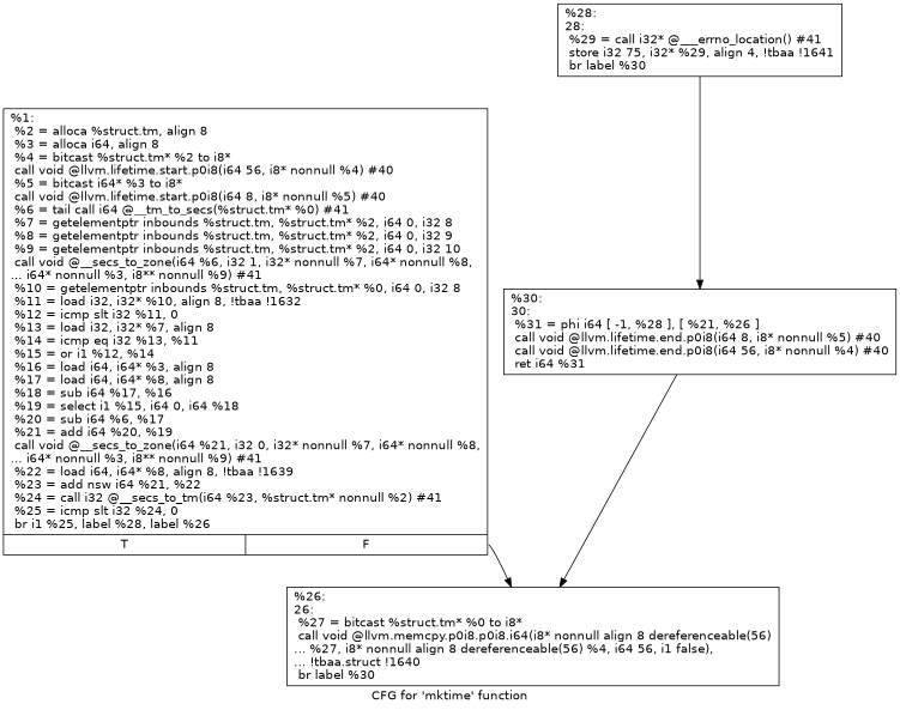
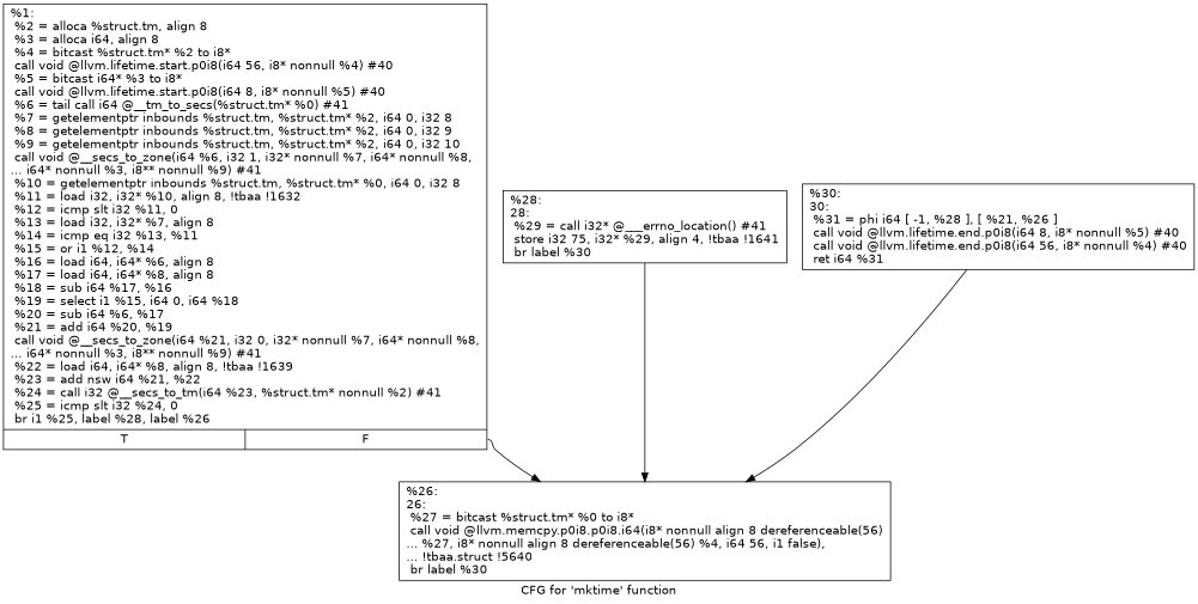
  digraph {
    fontname="DejaVu Sans"
    label="CFG for 'mktime' function"
    node [fontname="DejaVu Sans" shape=record]
    edge [fontname="DejaVu Sans"]
-   n1 [label="{%1:\l  %2 = alloca %struct.tm, align 8\l  %3 = alloca i64, align 8\l  %4 = bitcast %struct.tm* %2 to i8*\l  call void @llvm.lifetime.start.p0i8(i64 56, i8* nonnull %4) #40\l  %5 = bitcast i64* %3 to i8*\l  call void @llvm.lifetime.start.p0i8(i64 8, i8* nonnull %5) #40\l  %6 = tail call i64 @__tm_to_secs(%struct.tm* %0) #41\l  %7 = getelementptr inbounds %struct.tm, %struct.tm* %2, i64 0, i32 8\l  %8 = getelementptr inbounds %struct.tm, %struct.tm* %2, i64 0, i32 9\l  %9 = getelementptr inbounds %struct.tm, %struct.tm* %2, i64 0, i32 10\l  call void @__secs_to_zone(i64 %6, i32 1, i32* nonnull %7, i64* nonnull %8,\l... i64* nonnull %3, i8** nonnull %9) #41\l  %10 = getelementptr inbounds %struct.tm, %struct.tm* %0, i64 0, i32 8\l  %11 = load i32, i32* %10, align 8, !tbaa !1632\l  %12 = icmp slt i32 %11, 0\l  %13 = load i32, i32* %7, align 8\l  %14 = icmp eq i32 %13, %11\l  %15 = or i1 %12, %14\l  %16 = load i64, i64* %3, align 8\l  %17 = load i64, i64* %8, align 8\l  %18 = sub i64 %17, %16\l  %19 = select i1 %15, i64 0, i64 %18\l  %20 = sub i64 %6, %17\l  %21 = add i64 %20, %19\l  call void @__secs_to_zone(i64 %21, i32 0, i32* nonnull %7, i64* nonnull %8,\l... i64* nonnull %3, i8** nonnull %9) #41\l  %22 = load i64, i64* %8, align 8, !tbaa !1639\l  %23 = add nsw i64 %21, %22\l  %24 = call i32 @__secs_to_tm(i64 %23, %struct.tm* nonnull %2) #41\l  %25 = icmp slt i32 %24, 0\l  br i1 %25, label %28, label %26\l|{<s0>T|<s1>F}}"]
-   n2 [label="{%26:\l26:                                               \l  %27 = bitcast %struct.tm* %0 to i8*\l  call void @llvm.memcpy.p0i8.p0i8.i64(i8* nonnull align 8 dereferenceable(56)\l... %27, i8* nonnull align 8 dereferenceable(56) %4, i64 56, i1 false),\l... !tbaa.struct !1640\l  br label %30\l}"]
+   n1 [label="{%1:\l  %2 = alloca %struct.tm, align 8\l  %3 = alloca i64, align 8\l  %4 = bitcast %struct.tm* %2 to i8*\l  call void @llvm.lifetime.start.p0i8(i64 56, i8* nonnull %4) #40\l  %5 = bitcast i64* %3 to i8*\l  call void @llvm.lifetime.start.p0i8(i64 8, i8* nonnull %5) #40\l  %6 = tail call i64 @__tm_to_secs(%struct.tm* %0) #41\l  %7 = getelementptr inbounds %struct.tm, %struct.tm* %2, i64 0, i32 8\l  %8 = getelementptr inbounds %struct.tm, %struct.tm* %2, i64 0, i32 9\l  %9 = getelementptr inbounds %struct.tm, %struct.tm* %2, i64 0, i32 10\l  call void @__secs_to_zone(i64 %6, i32 1, i32* nonnull %7, i64* nonnull %8,\l... i64* nonnull %3, i8** nonnull %9) #41\l  %10 = getelementptr inbounds %struct.tm, %struct.tm* %0, i64 0, i32 8\l  %11 = load i32, i32* %10, align 8, !tbaa !1632\l  %12 = icmp slt i32 %11, 0\l  %13 = load i32, i32* %7, align 8\l  %14 = icmp eq i32 %13, %11\l  %15 = or i1 %12, %14\l  %16 = load i64, i64* %6, align 8\l  %17 = load i64, i64* %8, align 8\l  %18 = sub i64 %17, %16\l  %19 = select i1 %15, i64 0, i64 %18\l  %20 = sub i64 %6, %17\l  %21 = add i64 %20, %19\l  call void @__secs_to_zone(i64 %21, i32 0, i32* nonnull %7, i64* nonnull %8,\l... i64* nonnull %3, i8** nonnull %9) #41\l  %22 = load i64, i64* %8, align 8, !tbaa !1639\l  %23 = add nsw i64 %21, %22\l  %24 = call i32 @__secs_to_tm(i64 %23, %struct.tm* nonnull %2) #41\l  %25 = icmp slt i32 %24, 0\l  br i1 %25, label %28, label %26\l|{<s0>T|<s1>F}}"]
+   n2 [label="{%26:\l26:                                               \l  %27 = bitcast %struct.tm* %0 to i8*\l  call void @llvm.memcpy.p0i8.p0i8.i64(i8* nonnull align 8 dereferenceable(56)\l... %27, i8* nonnull align 8 dereferenceable(56) %4, i64 56, i1 false),\l... !tbaa.struct !5640\l  br label %30\l}"]
    n3 [label="{%28:\l28:                                               \l  %29 = call i32* @___errno_location() #41\l  store i32 75, i32* %29, align 4, !tbaa !1641\l  br label %30\l}"]
    n4 [label="{%30:\l30:                                               \l  %31 = phi i64 [ -1, %28 ], [ %21, %26 ]\l  call void @llvm.lifetime.end.p0i8(i64 8, i8* nonnull %5) #40\l  call void @llvm.lifetime.end.p0i8(i64 56, i8* nonnull %4) #40\l  ret i64 %31\l}"]
    n1 -> n2 [tailport=s1]
-   n3 -> n4
+   n3 -> n2
    n4 -> n2
  }
